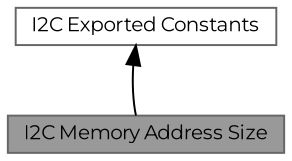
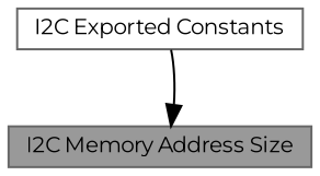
  digraph {
    rankdir=TB
    fontname=Montserrat
    node [fontname=Montserrat fontsize=10 shape=box style=filled]
    n1 [color=grey40 fillcolor=white height=0.2 label="I2C Exported Constants" width=0.4]
    n2 [color=gray40 fillcolor=grey60 fontcolor=black height=0.2 label="I2C Memory Address Size" width=0.4]
-   n1 -> n2 [dir=back fontname=Montserrat fontsize=10 labelfontname=Helvetica labelfontsize=10 shape=plaintext style=solid]
+   n2 -> n1 [dir=back fontname=Montserrat fontsize=10 labelfontname=Helvetica labelfontsize=10 shape=plaintext style=solid]
  }
